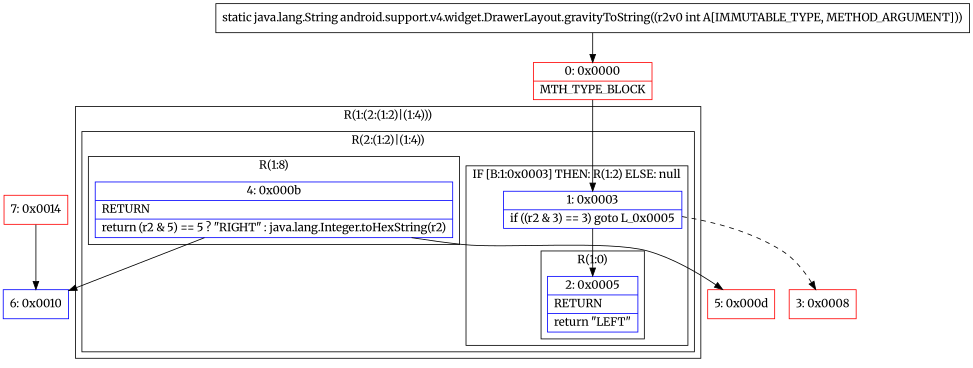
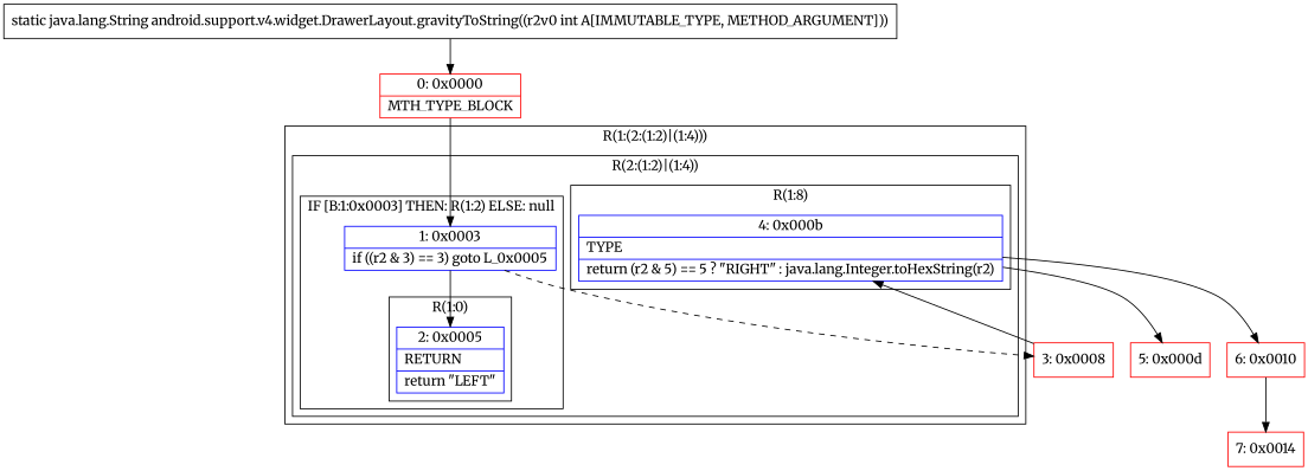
  digraph {
    fontname=Merriweather
    node [color=red fontname=Merriweather shape=record]
    edge [fontname=Merriweather]
    n1 [color=blue label="{2\:\ 0x0005|RETURN\l|return \"LEFT\"\l}"]
    n2 [color=blue label="{1\:\ 0x0003|if ((r2 & 3) == 3) goto L_0x0005\l}"]
-   n3 [color=blue label="{4\:\ 0x000b|RETURN\l|return (r2 & 5) == 5 ? \"RIGHT\" : java.lang.Integer.toHexString(r2)\l}"]
+   n3 [color=blue label="{4\:\ 0x000b|TYPE\l|return (r2 & 5) == 5 ? \"RIGHT\" : java.lang.Integer.toHexString(r2)\l}"]
    n4 [label="{3\:\ 0x0008}"]
    n5 [label="{5\:\ 0x000d}"]
-   n6 [color=blue label="{6\:\ 0x0010}"]
+   n6 [label="{6\:\ 0x0010}"]
    n7 [label="{7\:\ 0x0014}"]
    n8 [label="{0\:\ 0x0000|MTH_TYPE_BLOCK\l}"]
    n9 [label="{static java.lang.String android.support.v4.widget.DrawerLayout.gravityToString((r2v0 int A[IMMUTABLE_TYPE, METHOD_ARGUMENT])) }" color=""]
    subgraph cluster_1 {
      label="R(1:(2:(1:2)|(1:4)))"
      subgraph cluster_2 {
        label="R(2:(1:2)|(1:4))"
        subgraph cluster_3 {
          label="IF [B:1:0x0003] THEN: R(1:2) ELSE: null"
          n2
          subgraph cluster_4 {
            label="R(1:0)"
            n1
          }
        }
        subgraph cluster_5 {
          label="R(1:8)"
          n3
        }
      }
    }
    n2 -> n1
    n2 -> n4 [style=dashed]
    n3 -> n5
    n3 -> n6
-   n7 -> n6
+   n4 -> n3
+   n6 -> n7
    n8 -> n2
    n9 -> n8
  }
